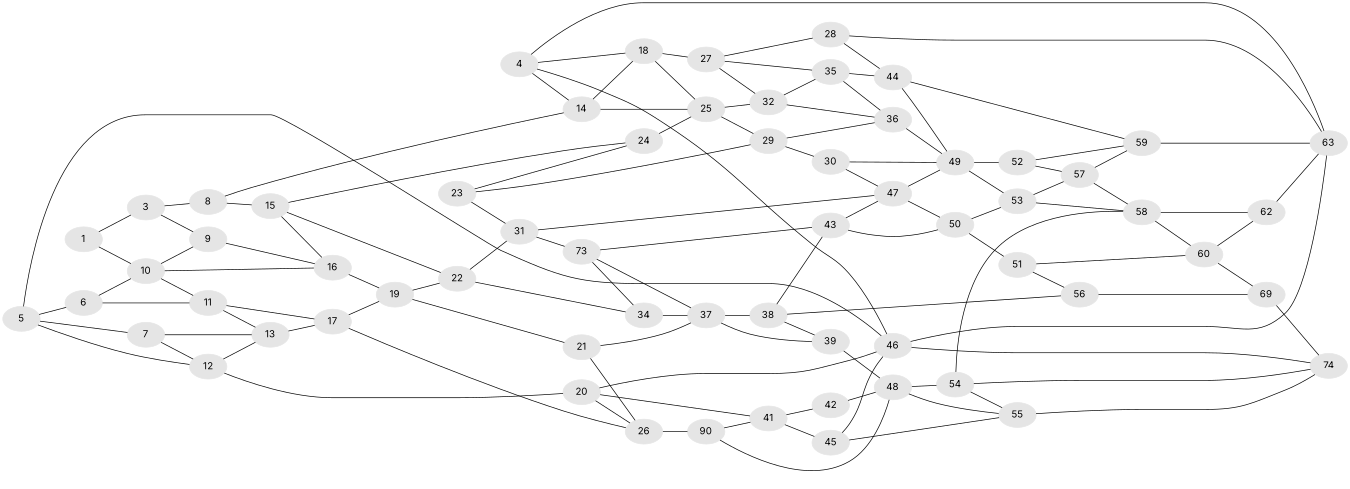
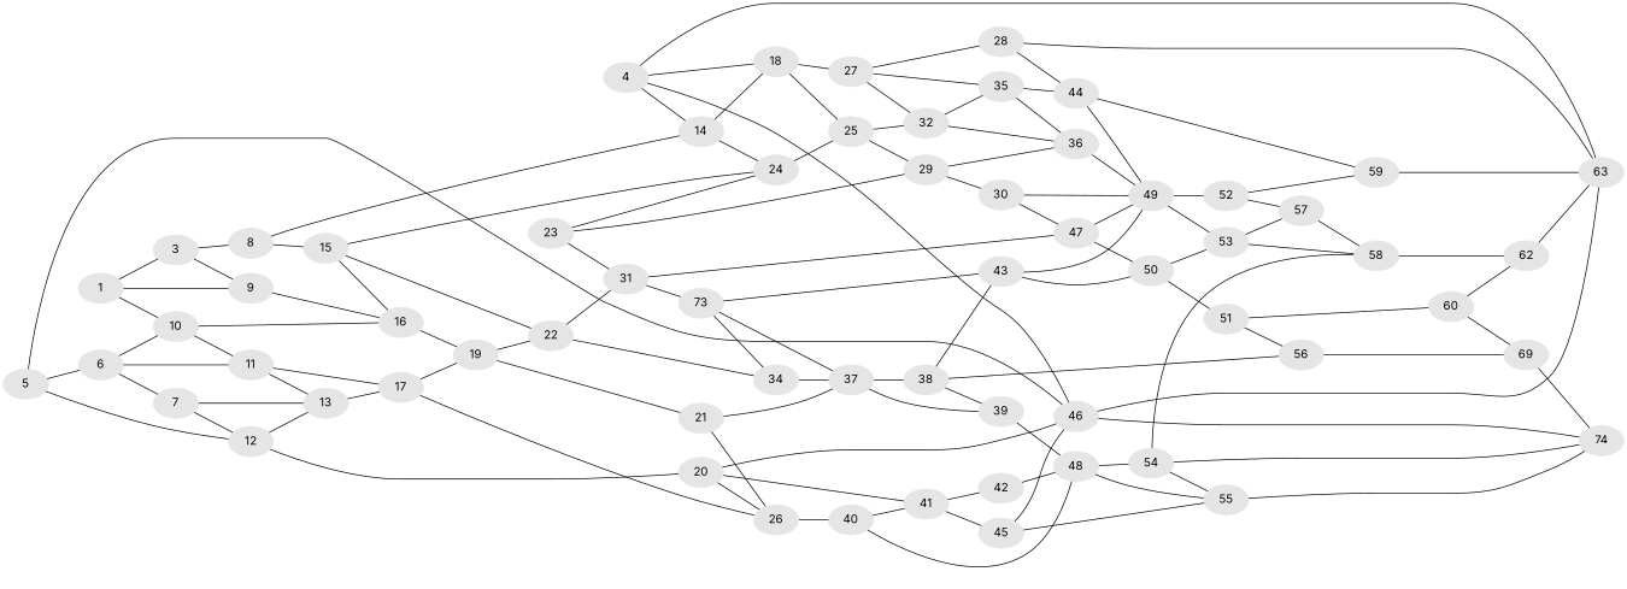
  graph {
    fontname=Inter
    rankdir=LR
    node [color=gray90 fontname=Inter style=filled]
    edge [fontname=Inter weight=1.0]
    1
    3
    9
    10
    8
    16
    11
    4
    14
    18
    46
    63
    5
    6
    12
    15
    24
    25
    27
    n20 [label=74]
    7
    13
    20
    17
    22
    19
    26
    41
    31
    34
    21
-   40 [label=90]
+   40
    29
    32
    28
    35
    37
    42
    45
    38
    39
    47
    n43 [label=73]
    23
    30
    36
    48
    44
    49
    59
    50
    52
    53
    43
    56
    n56 [label=69]
    55
    54
    51
    58
    57
    60
    62
    1 -- 3
-   10 -- 9
+   1 -- 9
    1 -- 10
    3 -- 9
    3 -- 8
    9 -- 16
    10 -- 16
    10 -- 11
    8 -- 14
    8 -- 15
    16 -- 19
    11 -- 13
    11 -- 17
    4 -- 14
    4 -- 18
    4 -- 46
    4 -- 63
    14 -- 18
-   14 -- 25
+   14 -- 24
    18 -- 25
    18 -- 27
    46 -- 63
    46 -- n20
    5 -- 46
    5 -- 6
    5 -- 12
    6 -- 10
    6 -- 11
-   5 -- 7
+   6 -- 7
    12 -- 13
    12 -- 20
    15 -- 16
    15 -- 24
    15 -- 22
    24 -- 25
    25 -- 29
    25 -- 32
    27 -- 32
    27 -- 28
    27 -- 35
    7 -- 12
    7 -- 13
    13 -- 17
    20 -- 46
    20 -- 26
    20 -- 41
    17 -- 19
    17 -- 26
    22 -- 31
    22 -- 34
    19 -- 22
    19 -- 21
    26 -- 40
    41 -- 42
    41 -- 45
    31 -- 47
    31 -- n43
    34 -- 37 [weight=2.0]
    21 -- 26
    21 -- 37
    40 -- 41
    40 -- 48
    29 -- 30
    29 -- 36
    32 -- 35
    32 -- 36
    28 -- 63
    28 -- 44
    35 -- 36
    35 -- 44
    37 -- 38
    37 -- 39
    42 -- 48
    45 -- 46
    45 -- 55
    38 -- 39
    38 -- 43
    38 -- 56
    39 -- 48 [weight=2.0]
    47 -- 49
    47 -- 50
    n43 -- 34
    n43 -- 37
    n43 -- 43
    23 -- 24
    23 -- 31
    23 -- 29
    30 -- 47
    30 -- 49
    36 -- 49
    48 -- 55
    48 -- 54
    44 -- 49
    44 -- 59
    49 -- 52
    49 -- 53
    59 -- 63
    50 -- 53
    50 -- 51
    52 -- 59
    52 -- 57
    53 -- 58
    53 -- 57
-   43 -- 47
+   43 -- 49
    43 -- 50
    56 -- n56
    n56 -- n20
    55 -- n20
    54 -- n20
    54 -- 55
    54 -- 58
    51 -- 56
    51 -- 60
-   58 -- 60
    58 -- 62
-   57 -- 59
    57 -- 58
    60 -- n56
    60 -- 62
    62 -- 63
  }
